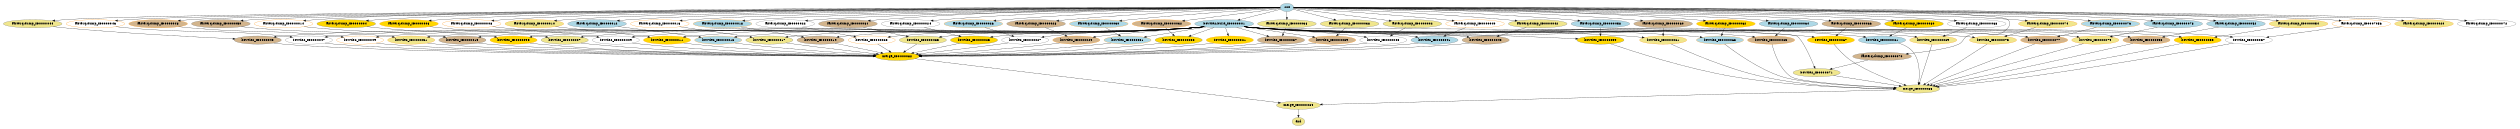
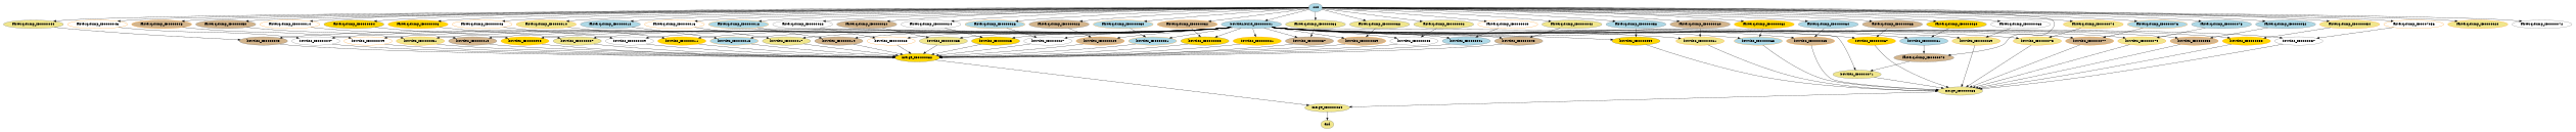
  strict digraph {
    node [color=gray40 fillcolor=khaki style=filled]
    "bowtie2-build_ID0000001" [fillcolor=lightblue]
    bowtie2_ID0000003 [fillcolor=white]
    n3 [color=darkorange fillcolor=gold label=bowtie2_ID0000095]
    bowtie2_ID0000007
    bowtie2_ID0000009 [fillcolor=white]
    bowtie2_ID0000011 [color=darkorange fillcolor=gold]
    bowtie2_ID0000013 [color=darkorange fillcolor=lightblue]
    bowtie2_ID0000015 [fillcolor=tan]
    bowtie2_ID0000017
    bowtie2_ID0000019 [fillcolor=tan]
    bowtie2_ID0000021 [color=darkorange fillcolor=gold]
    bowtie2_ID0000023 [color=darkorange fillcolor=white]
    bowtie2_ID0000025 [fillcolor=gold]
    bowtie2_ID0000027 [fillcolor=white]
    bowtie2_ID0000029 [color=darkorange fillcolor=tan]
    bowtie2_ID0000031 [color=darkorange fillcolor=lightblue]
    bowtie2_ID0000033 [fillcolor=gold]
    bowtie2_ID0000035
    bowtie2_ID0000037 [fillcolor=tan]
    bowtie2_ID0000039 [color=darkorange fillcolor=tan]
    bowtie2_ID0000041 [fillcolor=lightblue]
    bowtie2_ID0000043 [fillcolor=tan]
    bowtie2_ID0000045 [fillcolor=tan]
    bowtie2_ID0000047 [fillcolor=white]
    bowtie2_ID0000049 [color=darkorange fillcolor=white]
    bowtie2_ID0000051 [color=darkorange]
    bowtie2_ID0000053 [color=darkorange fillcolor=tan]
    bowtie2_ID0000055 [color=darkorange fillcolor=gold]
    bowtie2_ID0000057 [fillcolor=white]
    bowtie2_ID0000059 [fillcolor=gold]
    bowtie2_ID0000061 [color=darkorange]
    bowtie2_ID0000063 [color=darkorange fillcolor=lightblue]
    bowtie2_ID0000065 [color=darkorange fillcolor=tan]
    bowtie2_ID0000067 [color=darkorange fillcolor=gold]
    bowtie2_ID0000069 [color=darkorange]
    bowtie2_ID0000071
    bowtie2_ID0000075 [color=darkorange]
    bowtie2_ID0000077 [color=darkorange fillcolor=tan]
    bowtie2_ID0000079 [color=darkorange]
    bowtie2_ID0000081 [fillcolor=lightblue]
    merge_ID0000082 [fillcolor=gold]
    merge_ID0000083
    "fasterq-dump_ID0000002"
    merge_ID0000084
    "fasterq-dump_ID0000004" [fillcolor=gold]
    "fasterq-dump_ID0000006" [color=darkorange fillcolor=gold]
    "fasterq-dump_ID0000008" [color=darkorange fillcolor=white]
    "fasterq-dump_ID0000010" [color=darkorange]
    "fasterq-dump_ID0000012" [fillcolor=lightblue]
    "fasterq-dump_ID0000014" [color=darkorange fillcolor=white]
    "fasterq-dump_ID0000016" [color=darkorange fillcolor=white]
    "fasterq-dump_ID0000018" [color=darkorange fillcolor=lightblue]
    "fasterq-dump_ID0000020" [color=darkorange]
    "fasterq-dump_ID0000022" [fillcolor=white]
    "fasterq-dump_ID0000024" [fillcolor=white]
    "fasterq-dump_ID0000026" [color=darkorange fillcolor=lightblue]
    "fasterq-dump_ID0000028" [fillcolor=tan]
    "fasterq-dump_ID0000030" [color=darkorange fillcolor=lightblue]
    "fasterq-dump_ID0000032" [color=darkorange fillcolor=tan]
    "fasterq-dump_ID0000034" [fillcolor=tan]
    "fasterq-dump_ID0000036"
    "fasterq-dump_ID0000038"
    "fasterq-dump_ID0000040" [color=darkorange fillcolor=white]
    "fasterq-dump_ID0000042"
    "fasterq-dump_ID0000044"
    "fasterq-dump_ID0000046" [color=darkorange fillcolor=white]
    "fasterq-dump_ID0000048" [color=darkorange fillcolor=tan]
    "fasterq-dump_ID0000050" [fillcolor=tan]
    "fasterq-dump_ID0000052" [fillcolor=lightblue]
    "fasterq-dump_ID0000054" [color=darkorange]
    n71 [color=darkorange fillcolor=white label="fasterq-dump_ID0007056"]
    "fasterq-dump_ID0000058" [fillcolor=lightblue]
    "fasterq-dump_ID0000060" [fillcolor=tan]
    "fasterq-dump_ID0000062" [color=darkorange fillcolor=gold]
    "fasterq-dump_ID0000064" [fillcolor=lightblue]
    "fasterq-dump_ID0000066" [fillcolor=tan]
    "fasterq-dump_ID0000068" [fillcolor=white]
    "fasterq-dump_ID0000070" [fillcolor=tan]
    "fasterq-dump_ID0000072" [fillcolor=white]
    "fasterq-dump_ID0000074" [color=darkorange]
    "fasterq-dump_ID0000076" [color=darkorange fillcolor=lightblue]
    "fasterq-dump_ID0000078" [fillcolor=lightblue]
    "fasterq-dump_ID0000080" [fillcolor=gold]
    end
    root [fillcolor=lightblue]
    "bowtie2-build_ID0000001" -> bowtie2_ID0000003
    "bowtie2-build_ID0000001" -> n3
    "bowtie2-build_ID0000001" -> bowtie2_ID0000007
    "bowtie2-build_ID0000001" -> bowtie2_ID0000009
    "bowtie2-build_ID0000001" -> bowtie2_ID0000011
    "bowtie2-build_ID0000001" -> bowtie2_ID0000013
    "bowtie2-build_ID0000001" -> bowtie2_ID0000015
    "bowtie2-build_ID0000001" -> bowtie2_ID0000017
    "bowtie2-build_ID0000001" -> bowtie2_ID0000019
    "bowtie2-build_ID0000001" -> bowtie2_ID0000021
    "bowtie2-build_ID0000001" -> bowtie2_ID0000023
    "bowtie2-build_ID0000001" -> bowtie2_ID0000025
    "bowtie2-build_ID0000001" -> bowtie2_ID0000027
    "bowtie2-build_ID0000001" -> bowtie2_ID0000029
    "bowtie2-build_ID0000001" -> bowtie2_ID0000031
    "bowtie2-build_ID0000001" -> bowtie2_ID0000033
    "bowtie2-build_ID0000001" -> bowtie2_ID0000035
    "bowtie2-build_ID0000001" -> bowtie2_ID0000037
    "bowtie2-build_ID0000001" -> bowtie2_ID0000039
    "bowtie2-build_ID0000001" -> bowtie2_ID0000041
    "bowtie2-build_ID0000001" -> bowtie2_ID0000043
    "bowtie2-build_ID0000001" -> bowtie2_ID0000045
    "bowtie2-build_ID0000001" -> bowtie2_ID0000047
    "bowtie2-build_ID0000001" -> bowtie2_ID0000049
    "bowtie2-build_ID0000001" -> bowtie2_ID0000051
    "bowtie2-build_ID0000001" -> bowtie2_ID0000053
    "bowtie2-build_ID0000001" -> bowtie2_ID0000055
    "bowtie2-build_ID0000001" -> bowtie2_ID0000057
    "bowtie2-build_ID0000001" -> bowtie2_ID0000059
    "bowtie2-build_ID0000001" -> bowtie2_ID0000061
    "bowtie2-build_ID0000001" -> bowtie2_ID0000063
    "bowtie2-build_ID0000001" -> bowtie2_ID0000065
    "bowtie2-build_ID0000001" -> bowtie2_ID0000067
    "bowtie2-build_ID0000001" -> bowtie2_ID0000069
    "bowtie2-build_ID0000001" -> bowtie2_ID0000071
    "bowtie2-build_ID0000001" -> bowtie2_ID0000075
    "bowtie2-build_ID0000001" -> bowtie2_ID0000077
    "bowtie2-build_ID0000001" -> bowtie2_ID0000079
    "bowtie2-build_ID0000001" -> bowtie2_ID0000081
    bowtie2_ID0000003 -> merge_ID0000082
    n3 -> merge_ID0000082
    bowtie2_ID0000007 -> merge_ID0000082
    bowtie2_ID0000009 -> merge_ID0000082
    bowtie2_ID0000011 -> merge_ID0000082
    bowtie2_ID0000013 -> merge_ID0000082
    bowtie2_ID0000015 -> merge_ID0000082
    bowtie2_ID0000017 -> merge_ID0000082
    bowtie2_ID0000019 -> merge_ID0000082
    bowtie2_ID0000021 -> merge_ID0000082
    bowtie2_ID0000023 -> merge_ID0000082
    bowtie2_ID0000025 -> merge_ID0000082
    bowtie2_ID0000027 -> merge_ID0000082
    bowtie2_ID0000029 -> merge_ID0000082
    bowtie2_ID0000031 -> merge_ID0000082
    bowtie2_ID0000033 -> merge_ID0000082
    bowtie2_ID0000035 -> merge_ID0000082
    bowtie2_ID0000037 -> merge_ID0000082
    bowtie2_ID0000039 -> merge_ID0000082
    bowtie2_ID0000041 -> merge_ID0000082
    bowtie2_ID0000043 -> merge_ID0000082
    bowtie2_ID0000045 -> merge_ID0000082
    bowtie2_ID0000047 -> merge_ID0000082
    bowtie2_ID0000049 -> merge_ID0000082
    bowtie2_ID0000051 -> merge_ID0000082
    bowtie2_ID0000053 -> merge_ID0000083
    bowtie2_ID0000055 -> merge_ID0000083
    bowtie2_ID0000057 -> merge_ID0000083
    bowtie2_ID0000059 -> merge_ID0000083
    bowtie2_ID0000061 -> merge_ID0000083
    bowtie2_ID0000063 -> merge_ID0000083
    bowtie2_ID0000065 -> merge_ID0000083
    bowtie2_ID0000067 -> merge_ID0000083
    bowtie2_ID0000069 -> merge_ID0000083
    bowtie2_ID0000071 -> merge_ID0000083
    bowtie2_ID0000075 -> merge_ID0000083
    bowtie2_ID0000077 -> merge_ID0000083
    bowtie2_ID0000079 -> merge_ID0000083
-   bowtie2_ID0000081 -> merge_ID0000083
+   bowtie2_ID0000081 -> "fasterq-dump_ID0000070"
    merge_ID0000082 -> merge_ID0000084
    merge_ID0000083 -> merge_ID0000084
    "fasterq-dump_ID0000002" -> bowtie2_ID0000003
    merge_ID0000084 -> end
    "fasterq-dump_ID0000004" -> n3
    "fasterq-dump_ID0000006" -> bowtie2_ID0000007
    "fasterq-dump_ID0000008" -> bowtie2_ID0000009
    "fasterq-dump_ID0000010" -> bowtie2_ID0000011
    "fasterq-dump_ID0000012" -> bowtie2_ID0000013
    "fasterq-dump_ID0000014" -> bowtie2_ID0000015
    "fasterq-dump_ID0000016" -> bowtie2_ID0000017
    "fasterq-dump_ID0000018" -> bowtie2_ID0000019
    "fasterq-dump_ID0000022" -> bowtie2_ID0000023
    "fasterq-dump_ID0000024" -> bowtie2_ID0000025
    "fasterq-dump_ID0000026" -> bowtie2_ID0000027
    "fasterq-dump_ID0000028" -> bowtie2_ID0000029
    "fasterq-dump_ID0000030" -> bowtie2_ID0000031
    "fasterq-dump_ID0000032" -> bowtie2_ID0000033
    "fasterq-dump_ID0000034" -> bowtie2_ID0000035
    "fasterq-dump_ID0000036" -> bowtie2_ID0000037
    "fasterq-dump_ID0000038" -> bowtie2_ID0000039
    "fasterq-dump_ID0000040" -> bowtie2_ID0000041
    "fasterq-dump_ID0000042" -> bowtie2_ID0000043
    "fasterq-dump_ID0000044" -> bowtie2_ID0000045
    "fasterq-dump_ID0000046" -> bowtie2_ID0000047
    "fasterq-dump_ID0000048" -> bowtie2_ID0000049
    "fasterq-dump_ID0000050" -> bowtie2_ID0000051
    "fasterq-dump_ID0000052" -> bowtie2_ID0000053
    "fasterq-dump_ID0000054" -> bowtie2_ID0000055
    n71 -> bowtie2_ID0000057
    "fasterq-dump_ID0000058" -> bowtie2_ID0000059
    "fasterq-dump_ID0000060" -> bowtie2_ID0000061
    "fasterq-dump_ID0000062" -> bowtie2_ID0000063
    "fasterq-dump_ID0000064" -> bowtie2_ID0000065
    "fasterq-dump_ID0000066" -> bowtie2_ID0000067
    "fasterq-dump_ID0000068" -> bowtie2_ID0000069
    "fasterq-dump_ID0000070" -> bowtie2_ID0000071
    "fasterq-dump_ID0000074" -> bowtie2_ID0000075
    "fasterq-dump_ID0000076" -> bowtie2_ID0000077
    "fasterq-dump_ID0000078" -> bowtie2_ID0000079
    "fasterq-dump_ID0000080" -> bowtie2_ID0000081
    root -> "bowtie2-build_ID0000001"
    root -> "fasterq-dump_ID0000002"
    root -> "fasterq-dump_ID0000004"
    root -> "fasterq-dump_ID0000006"
    root -> "fasterq-dump_ID0000008"
    root -> "fasterq-dump_ID0000010"
    root -> "fasterq-dump_ID0000012"
    root -> "fasterq-dump_ID0000014"
    root -> "fasterq-dump_ID0000016"
    root -> "fasterq-dump_ID0000018"
    root -> "fasterq-dump_ID0000020"
    root -> "fasterq-dump_ID0000022"
    root -> "fasterq-dump_ID0000024"
    root -> "fasterq-dump_ID0000026"
    root -> "fasterq-dump_ID0000028"
    root -> "fasterq-dump_ID0000030"
    root -> "fasterq-dump_ID0000032"
    root -> "fasterq-dump_ID0000034"
    root -> "fasterq-dump_ID0000036"
    root -> "fasterq-dump_ID0000038"
    root -> "fasterq-dump_ID0000040"
    root -> "fasterq-dump_ID0000042"
    root -> "fasterq-dump_ID0000044"
    root -> "fasterq-dump_ID0000046"
    root -> "fasterq-dump_ID0000048"
    root -> "fasterq-dump_ID0000050"
    root -> "fasterq-dump_ID0000052"
    root -> "fasterq-dump_ID0000054"
    root -> n71
    root -> "fasterq-dump_ID0000058"
    root -> "fasterq-dump_ID0000060"
    root -> "fasterq-dump_ID0000062"
    root -> "fasterq-dump_ID0000064"
    root -> "fasterq-dump_ID0000066"
    root -> "fasterq-dump_ID0000068"
    root -> "fasterq-dump_ID0000070"
    root -> "fasterq-dump_ID0000072"
    root -> "fasterq-dump_ID0000074"
    root -> "fasterq-dump_ID0000076"
    root -> "fasterq-dump_ID0000078"
    root -> "fasterq-dump_ID0000080"
  }
